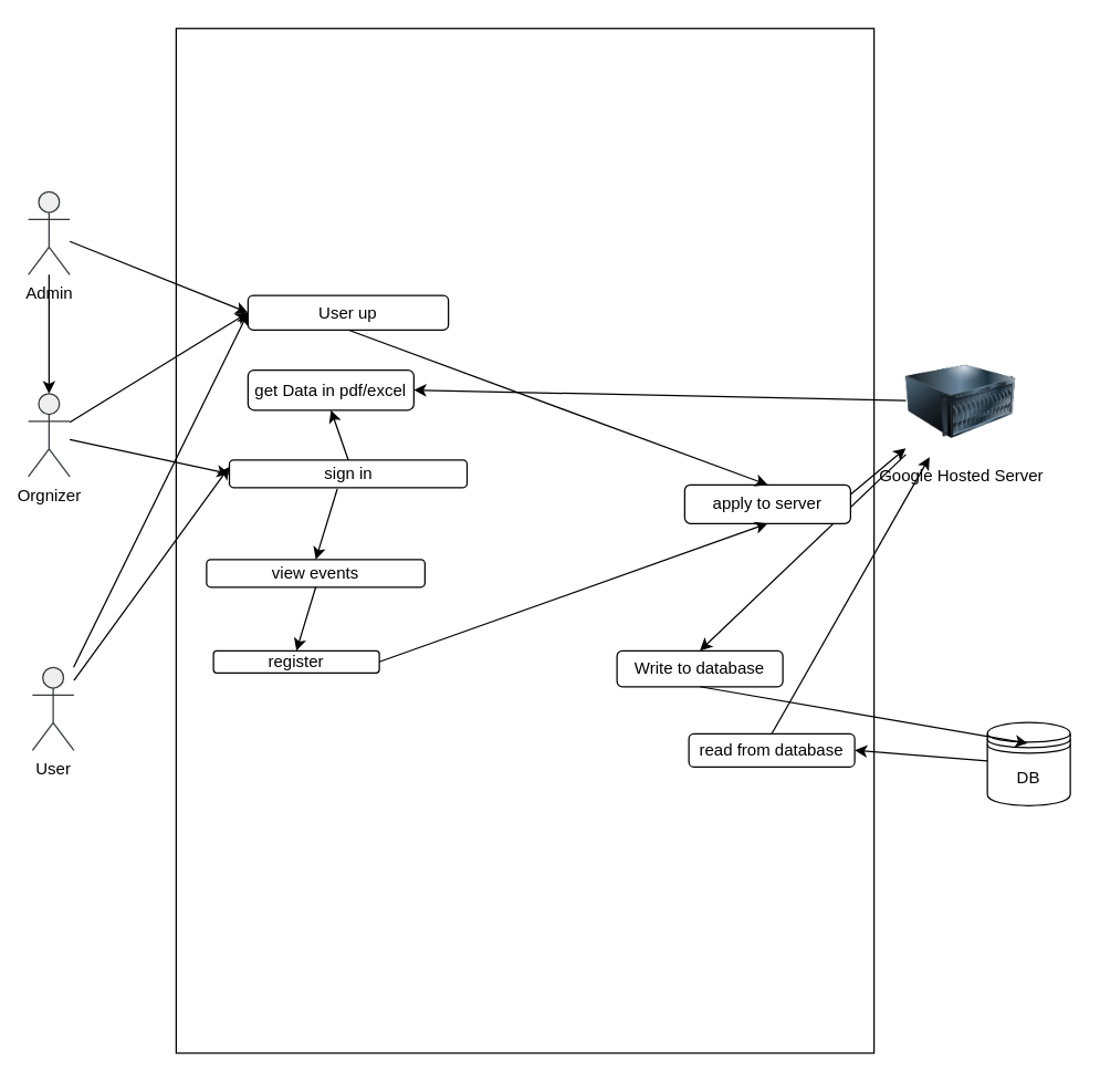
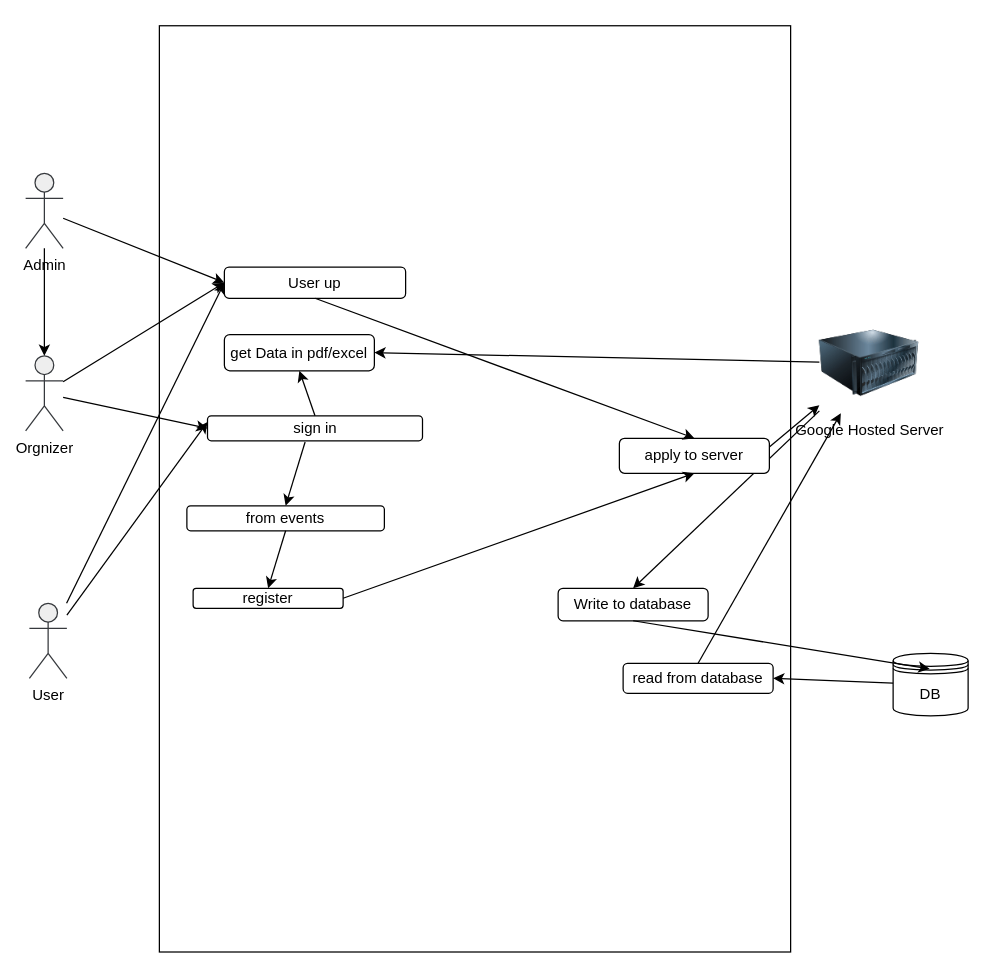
  <mxCell id="0" />
  <mxCell id="1" parent="0" />
  <mxCell id="2" value="Admin" style="shape=umlActor;verticalLabelPosition=bottom;verticalAlign=top;html=1;fillColor=#eeeeee;strokeColor=#36393d;" vertex="1" parent="1"><mxGeometry x="20" y="138" width="30" height="60" as="geometry" /></mxCell>
  <mxCell id="3" value="Orgnizer" style="shape=umlActor;verticalLabelPosition=bottom;verticalAlign=top;html=1;fillColor=#eeeeee;strokeColor=#36393d;" vertex="1" parent="1"><mxGeometry x="20" y="284" width="30" height="60" as="geometry" /></mxCell>
  <mxCell id="4" value="User" style="shape=umlActor;verticalLabelPosition=bottom;verticalAlign=top;html=1;fillColor=#eeeeee;strokeColor=#36393d;" vertex="1" parent="1"><mxGeometry x="23" y="482" width="30" height="60" as="geometry" /></mxCell>
- <mxCell id="5" value="DB" style="shape=datastore;whiteSpace=wrap;html=1;" vertex="1" parent="1"><mxGeometry x="714" y="522" width="60" height="60" as="geometry" /></mxCell>
+ <mxCell id="5" value="DB" style="shape=datastore;whiteSpace=wrap;html=1;" vertex="1" parent="1"><mxGeometry x="714" y="522" width="60" height="50" as="geometry" /></mxCell>
  <mxCell id="6" value="" style="rounded=1;whiteSpace=wrap;html=1;arcSize=0;strokeColor=default;fillColor=#FFFFFF;" vertex="1" parent="1"><mxGeometry x="127" y="20" width="505" height="741" as="geometry" /></mxCell>
  <mxCell id="7" value="Google Hosted Server" style="image;html=1;image=img/lib/clip_art/computers/Server_128x128.png;" vertex="1" parent="1"><mxGeometry x="655" y="250" width="80" height="80" as="geometry" /></mxCell>
  <mxCell id="8" value="User up" style="rounded=1;whiteSpace=wrap;html=1;" vertex="1" parent="1"><mxGeometry x="179" y="213" width="145" height="25" as="geometry" /></mxCell>
  <mxCell id="9" value="" style="endArrow=classic;html=1;entryX=0;entryY=0.5;entryDx=0;entryDy=0;" edge="1" parent="1" source="2" target="8"><mxGeometry width="50" height="50" relative="1" as="geometry"><mxPoint x="528" y="446" as="sourcePoint" /><mxPoint x="578" y="396" as="targetPoint" /></mxGeometry></mxCell>
  <mxCell id="10" value="" style="endArrow=classic;html=1;entryX=0;entryY=0.5;entryDx=0;entryDy=0;" edge="1" parent="1" source="3" target="8"><mxGeometry width="50" height="50" relative="1" as="geometry"><mxPoint x="528" y="446" as="sourcePoint" /><mxPoint x="578" y="396" as="targetPoint" /></mxGeometry></mxCell>
  <mxCell id="11" value="" style="endArrow=classic;html=1;entryX=0;entryY=0.5;entryDx=0;entryDy=0;" edge="1" parent="1" source="4" target="8"><mxGeometry width="50" height="50" relative="1" as="geometry"><mxPoint x="528" y="446" as="sourcePoint" /><mxPoint x="578" y="396" as="targetPoint" /></mxGeometry></mxCell>
  <mxCell id="12" value="sign in" style="rounded=1;whiteSpace=wrap;html=1;" vertex="1" parent="1"><mxGeometry x="165.5" y="332" width="172" height="20" as="geometry" /></mxCell>
  <mxCell id="13" value="" style="endArrow=classic;html=1;" edge="1" parent="1" source="2" target="3"><mxGeometry width="50" height="50" relative="1" as="geometry"><mxPoint x="528" y="346" as="sourcePoint" /><mxPoint x="578" y="296" as="targetPoint" /></mxGeometry></mxCell>
  <mxCell id="14" value="" style="endArrow=classic;html=1;entryX=0;entryY=0.5;entryDx=0;entryDy=0;" edge="1" parent="1" source="3" target="12"><mxGeometry width="50" height="50" relative="1" as="geometry"><mxPoint x="528" y="446" as="sourcePoint" /><mxPoint x="578" y="396" as="targetPoint" /></mxGeometry></mxCell>
  <mxCell id="15" value="" style="endArrow=classic;html=1;entryX=0;entryY=0.25;entryDx=0;entryDy=0;" edge="1" parent="1" source="4" target="12"><mxGeometry width="50" height="50" relative="1" as="geometry"><mxPoint x="528" y="446" as="sourcePoint" /><mxPoint x="578" y="396" as="targetPoint" /></mxGeometry></mxCell>
- <mxCell id="16" value="view events" style="rounded=1;whiteSpace=wrap;html=1;" vertex="1" parent="1"><mxGeometry x="149" y="404" width="158" height="20" as="geometry" /></mxCell>
+ <mxCell id="16" value="from events" style="rounded=1;whiteSpace=wrap;html=1;" vertex="1" parent="1"><mxGeometry x="149" y="404" width="158" height="20" as="geometry" /></mxCell>
  <mxCell id="17" value="register" style="rounded=1;whiteSpace=wrap;html=1;" vertex="1" parent="1"><mxGeometry x="154" y="470" width="120" height="16" as="geometry" /></mxCell>
  <mxCell id="18" value="" style="endArrow=classic;html=1;exitX=0.454;exitY=1.05;exitDx=0;exitDy=0;exitPerimeter=0;entryX=0.5;entryY=0;entryDx=0;entryDy=0;" edge="1" parent="1" source="12" target="16"><mxGeometry width="50" height="50" relative="1" as="geometry"><mxPoint x="528" y="346" as="sourcePoint" /><mxPoint x="578" y="296" as="targetPoint" /></mxGeometry></mxCell>
  <mxCell id="19" value="" style="endArrow=classic;html=1;exitX=0.5;exitY=1;exitDx=0;exitDy=0;entryX=0.5;entryY=0;entryDx=0;entryDy=0;" edge="1" parent="1" source="16" target="17"><mxGeometry width="50" height="50" relative="1" as="geometry"><mxPoint x="528" y="346" as="sourcePoint" /><mxPoint x="578" y="296" as="targetPoint" /></mxGeometry></mxCell>
  <mxCell id="20" value="Write to database" style="rounded=1;whiteSpace=wrap;html=1;" vertex="1" parent="1"><mxGeometry x="446" y="470" width="120" height="26" as="geometry" /></mxCell>
  <mxCell id="21" value="" style="endArrow=classic;html=1;entryX=0.5;entryY=0;entryDx=0;entryDy=0;" edge="1" parent="1" source="7" target="20"><mxGeometry width="50" height="50" relative="1" as="geometry"><mxPoint x="528" y="446" as="sourcePoint" /><mxPoint x="578" y="396" as="targetPoint" /></mxGeometry></mxCell>
  <mxCell id="22" value="" style="endArrow=classic;html=1;exitX=0.5;exitY=1;exitDx=0;exitDy=0;entryX=0.486;entryY=0.25;entryDx=0;entryDy=0;entryPerimeter=0;" edge="1" parent="1" source="20" target="5"><mxGeometry width="50" height="50" relative="1" as="geometry"><mxPoint x="528" y="446" as="sourcePoint" /><mxPoint x="578" y="396" as="targetPoint" /></mxGeometry></mxCell>
  <mxCell id="23" value="apply to server" style="rounded=1;whiteSpace=wrap;html=1;" vertex="1" parent="1"><mxGeometry x="495" y="350" width="120" height="28" as="geometry" /></mxCell>
  <mxCell id="24" value="" style="endArrow=classic;html=1;exitX=0.5;exitY=1;exitDx=0;exitDy=0;entryX=0.5;entryY=0;entryDx=0;entryDy=0;" edge="1" parent="1" source="8" target="23"><mxGeometry width="50" height="50" relative="1" as="geometry"><mxPoint x="528" y="446" as="sourcePoint" /><mxPoint x="578" y="396" as="targetPoint" /></mxGeometry></mxCell>
  <mxCell id="25" value="" style="endArrow=classic;html=1;exitX=1;exitY=0.5;exitDx=0;exitDy=0;entryX=0.5;entryY=1;entryDx=0;entryDy=0;" edge="1" parent="1" source="17" target="23"><mxGeometry width="50" height="50" relative="1" as="geometry"><mxPoint x="528" y="446" as="sourcePoint" /><mxPoint x="578" y="396" as="targetPoint" /></mxGeometry></mxCell>
  <mxCell id="26" value="" style="endArrow=classic;html=1;exitX=1;exitY=0.25;exitDx=0;exitDy=0;" edge="1" parent="1" source="23" target="7"><mxGeometry width="50" height="50" relative="1" as="geometry"><mxPoint x="528" y="446" as="sourcePoint" /><mxPoint x="578" y="396" as="targetPoint" /></mxGeometry></mxCell>
  <mxCell id="27" value="get Data in pdf/excel" style="rounded=1;whiteSpace=wrap;html=1;" vertex="1" parent="1"><mxGeometry x="179" y="267" width="120" height="29" as="geometry" /></mxCell>
  <mxCell id="28" value="read from database" style="rounded=1;whiteSpace=wrap;html=1;" vertex="1" parent="1"><mxGeometry x="498" y="530" width="120" height="24" as="geometry" /></mxCell>
  <mxCell id="29" value="" style="endArrow=classic;html=1;entryX=1;entryY=0.5;entryDx=0;entryDy=0;" edge="1" parent="1" source="5" target="28"><mxGeometry width="50" height="50" relative="1" as="geometry"><mxPoint x="648" y="446" as="sourcePoint" /><mxPoint x="698" y="396" as="targetPoint" /></mxGeometry></mxCell>
  <mxCell id="30" value="" style="endArrow=classic;html=1;exitX=0.5;exitY=0;exitDx=0;exitDy=0;" edge="1" parent="1" source="28" target="7"><mxGeometry width="50" height="50" relative="1" as="geometry"><mxPoint x="648" y="446" as="sourcePoint" /><mxPoint x="698" y="396" as="targetPoint" /></mxGeometry></mxCell>
  <mxCell id="31" value="" style="endArrow=classic;html=1;entryX=1;entryY=0.5;entryDx=0;entryDy=0;strokeColor=#000000;" edge="1" parent="1" source="7" target="27"><mxGeometry width="50" height="50" relative="1" as="geometry"><mxPoint x="648" y="446" as="sourcePoint" /><mxPoint x="698" y="396" as="targetPoint" /></mxGeometry></mxCell>
  <mxCell id="32" value="" style="endArrow=classic;html=1;exitX=0.5;exitY=0;exitDx=0;exitDy=0;entryX=0.5;entryY=1;entryDx=0;entryDy=0;" edge="1" parent="1" source="12" target="27"><mxGeometry width="50" height="50" relative="1" as="geometry"><mxPoint x="648" y="446" as="sourcePoint" /><mxPoint x="698" y="396" as="targetPoint" /></mxGeometry></mxCell>
